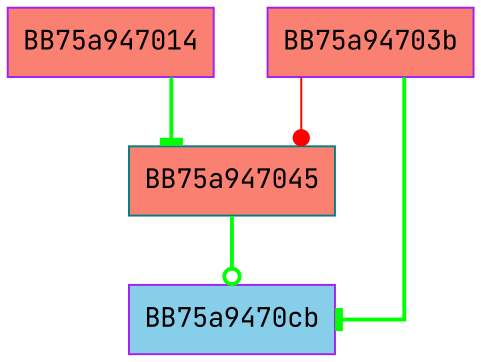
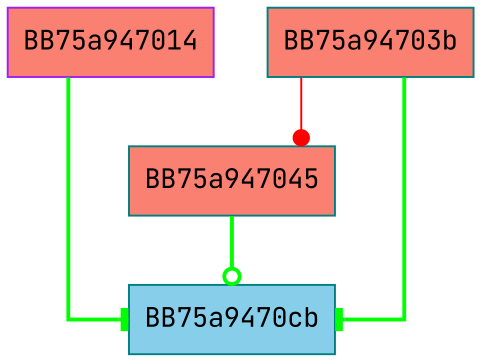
  digraph {
    fontname="JetBrains Mono"
    splines=ortho
    node [color=teal fillcolor=salmon fontname="JetBrains Mono" shape=box style=filled]
    edge [arrowhead=tee color=green fontname="JetBrains Mono" style=bold]
-   BB75a9470cb [color=purple fillcolor=skyblue]
+   BB75a9470cb [fillcolor=skyblue]
    BB75a947014 [color=purple]
-   BB75a94703b [color=purple]
+   BB75a94703b
    BB75a947045
-   BB75a947014 -> BB75a947045
+   BB75a947014 -> BB75a9470cb
    BB75a94703b -> BB75a9470cb
    BB75a94703b -> BB75a947045 [arrowhead=dot color=red style=solid]
    BB75a947045 -> BB75a9470cb [arrowhead=odot]
  }
